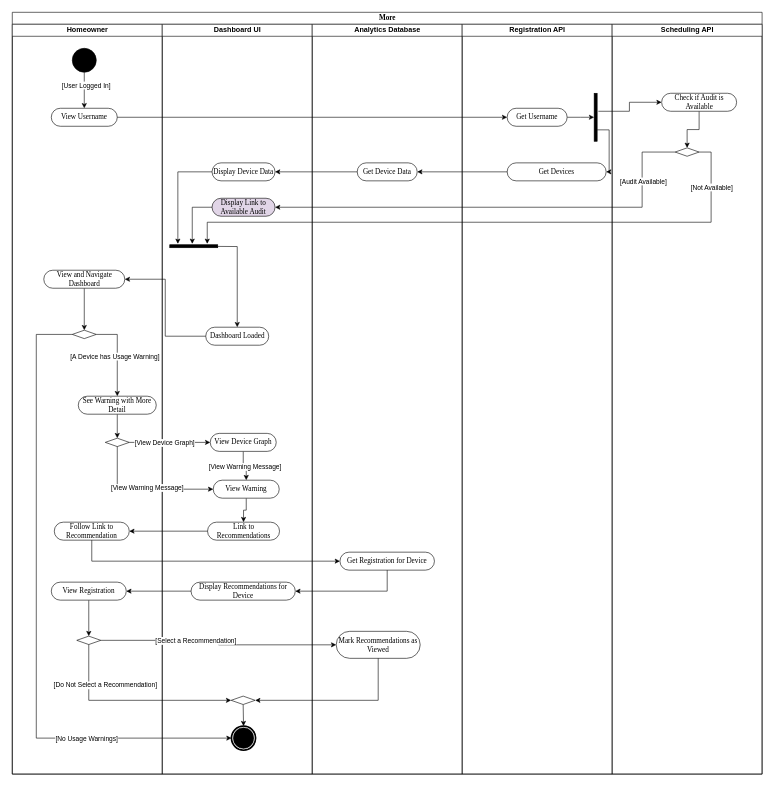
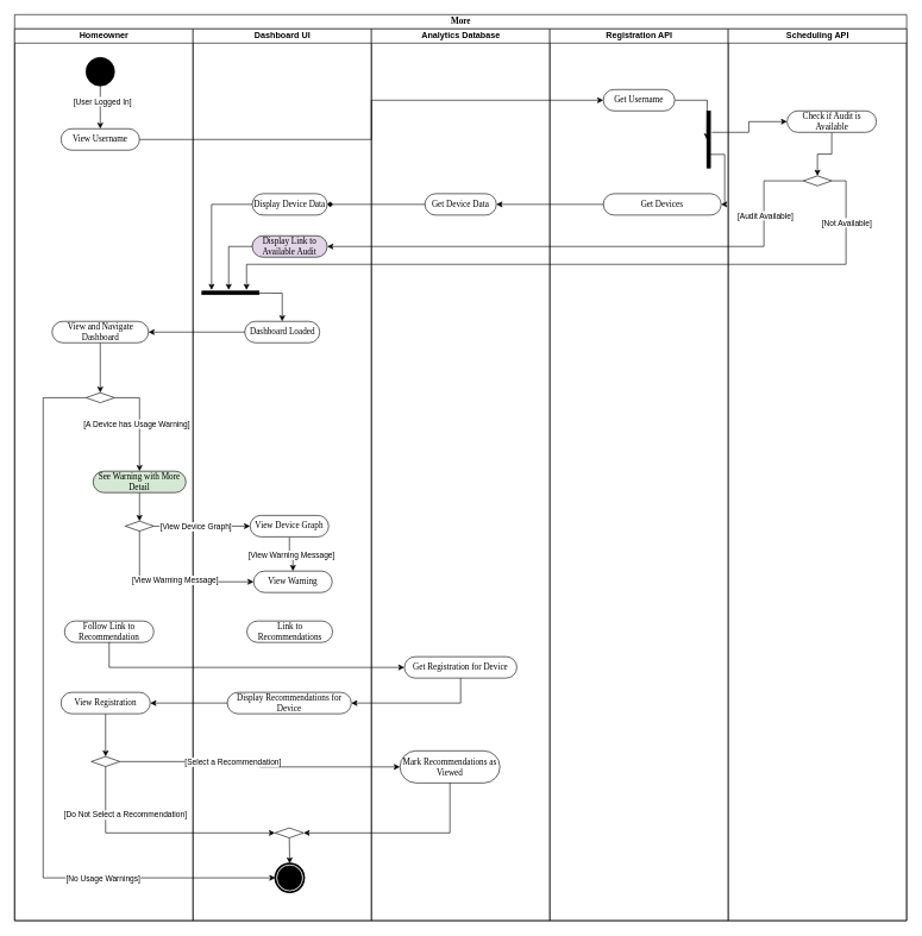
  <mxCell id="0" />
  <mxCell id="1" parent="0" />
  <mxCell id="2" value="More" style="swimlane;html=1;childLayout=stackLayout;startSize=20;rounded=0;shadow=0;comic=0;labelBackgroundColor=none;strokeWidth=1;fontFamily=Verdana;fontSize=12;align=center;" parent="1" vertex="1"><mxGeometry x="20" y="20" width="1250" height="1270" as="geometry" /></mxCell>
  <mxCell id="3" value="Homeowner" style="swimlane;html=1;startSize=20;" parent="2" vertex="1"><mxGeometry y="20" width="250" height="1250" as="geometry" /></mxCell>
  <mxCell id="4" style="edgeStyle=orthogonalEdgeStyle;rounded=0;orthogonalLoop=1;jettySize=auto;html=1;exitX=0.5;exitY=1;exitDx=0;exitDy=0;entryX=0.5;entryY=0;entryDx=0;entryDy=0;" edge="1" parent="3" source="6" target="7"><mxGeometry relative="1" as="geometry" /></mxCell>
  <mxCell id="5" value="[User Logged In]" style="edgeLabel;html=1;align=center;verticalAlign=middle;resizable=0;points=[];" vertex="1" connectable="0" parent="4"><mxGeometry x="-0.3" y="2" relative="1" as="geometry"><mxPoint as="offset" /></mxGeometry></mxCell>
  <mxCell id="6" value="" style="ellipse;whiteSpace=wrap;html=1;rounded=0;shadow=0;comic=0;labelBackgroundColor=none;strokeWidth=1;fillColor=#000000;fontFamily=Verdana;fontSize=12;align=center;" parent="3" vertex="1"><mxGeometry x="100" y="40" width="40" height="40" as="geometry" /></mxCell>
  <mxCell id="7" value="View Username" style="rounded=1;whiteSpace=wrap;html=1;shadow=0;comic=0;labelBackgroundColor=none;strokeWidth=1;fontFamily=Verdana;fontSize=12;align=center;arcSize=50;" vertex="1" parent="3"><mxGeometry x="65" y="140" width="110" height="30" as="geometry" /></mxCell>
  <mxCell id="8" style="edgeStyle=orthogonalEdgeStyle;rounded=0;orthogonalLoop=1;jettySize=auto;html=1;exitX=0.5;exitY=1;exitDx=0;exitDy=0;entryX=0.5;entryY=0;entryDx=0;entryDy=0;" edge="1" parent="3" source="9" target="14"><mxGeometry relative="1" as="geometry" /></mxCell>
  <mxCell id="9" value="View and Navigate Dashboard" style="rounded=1;whiteSpace=wrap;html=1;shadow=0;comic=0;labelBackgroundColor=none;strokeWidth=1;fontFamily=Verdana;fontSize=12;align=center;arcSize=50;" vertex="1" parent="3"><mxGeometry x="52.5" y="410" width="135" height="30" as="geometry" /></mxCell>
  <mxCell id="10" style="edgeStyle=orthogonalEdgeStyle;rounded=0;orthogonalLoop=1;jettySize=auto;html=1;exitX=0.5;exitY=1;exitDx=0;exitDy=0;entryX=0.5;entryY=0;entryDx=0;entryDy=0;" edge="1" parent="3" source="11" target="15"><mxGeometry relative="1" as="geometry" /></mxCell>
- <mxCell id="11" value="See Warning with More Detail" style="rounded=1;whiteSpace=wrap;html=1;shadow=0;comic=0;labelBackgroundColor=none;strokeWidth=1;fontFamily=Verdana;fontSize=12;align=center;arcSize=50;" vertex="1" parent="3"><mxGeometry x="110" y="620" width="130" height="30" as="geometry" /></mxCell>
+ <mxCell id="11" value="See Warning with More Detail" style="rounded=1;whiteSpace=wrap;html=1;shadow=0;comic=0;labelBackgroundColor=none;strokeWidth=1;fontFamily=Verdana;fontSize=12;align=center;arcSize=50;fillColor=#d5e8d4;" vertex="1" parent="3"><mxGeometry x="110" y="620" width="130" height="30" as="geometry" /></mxCell>
  <mxCell id="12" style="edgeStyle=orthogonalEdgeStyle;rounded=0;orthogonalLoop=1;jettySize=auto;html=1;exitX=1;exitY=0.5;exitDx=0;exitDy=0;entryX=0.5;entryY=0;entryDx=0;entryDy=0;" edge="1" parent="3" source="14" target="11"><mxGeometry relative="1" as="geometry" /></mxCell>
  <mxCell id="13" value="[A Device has Usage Warning]" style="edgeLabel;html=1;align=center;verticalAlign=middle;resizable=0;points=[];" vertex="1" connectable="0" parent="12"><mxGeometry x="0.029" y="3" relative="1" as="geometry"><mxPoint x="-8" as="offset" /></mxGeometry></mxCell>
  <mxCell id="14" value="" style="rhombus;whiteSpace=wrap;html=1;" vertex="1" parent="3"><mxGeometry x="100" y="510" width="40" height="14" as="geometry" /></mxCell>
  <mxCell id="15" value="" style="rhombus;whiteSpace=wrap;html=1;" vertex="1" parent="3"><mxGeometry x="155" y="690" width="40" height="14" as="geometry" /></mxCell>
  <mxCell id="16" value="Follow Link to Recommendation" style="rounded=1;whiteSpace=wrap;html=1;shadow=0;comic=0;labelBackgroundColor=none;strokeWidth=1;fontFamily=Verdana;fontSize=12;align=center;arcSize=50;" vertex="1" parent="3"><mxGeometry x="70" y="830" width="125" height="30" as="geometry" /></mxCell>
  <mxCell id="17" style="edgeStyle=orthogonalEdgeStyle;rounded=0;orthogonalLoop=1;jettySize=auto;html=1;exitX=0.5;exitY=1;exitDx=0;exitDy=0;entryX=0.5;entryY=0;entryDx=0;entryDy=0;" edge="1" parent="3" source="18" target="19"><mxGeometry relative="1" as="geometry" /></mxCell>
  <mxCell id="18" value="View Registration" style="rounded=1;whiteSpace=wrap;html=1;shadow=0;comic=0;labelBackgroundColor=none;strokeWidth=1;fontFamily=Verdana;fontSize=12;align=center;arcSize=50;" vertex="1" parent="3"><mxGeometry x="65" y="930" width="125" height="30" as="geometry" /></mxCell>
  <mxCell id="19" value="" style="rhombus;whiteSpace=wrap;html=1;" vertex="1" parent="3"><mxGeometry x="107.5" y="1020" width="40" height="14" as="geometry" /></mxCell>
  <mxCell id="20" value="Dashboard UI" style="swimlane;html=1;startSize=20;" parent="2" vertex="1"><mxGeometry x="250" y="20" width="250" height="1250" as="geometry" /></mxCell>
  <mxCell id="21" value="" style="shape=mxgraph.bpmn.shape;html=1;verticalLabelPosition=bottom;labelBackgroundColor=#ffffff;verticalAlign=top;perimeter=ellipsePerimeter;outline=end;symbol=terminate;rounded=0;shadow=0;comic=0;strokeWidth=1;fontFamily=Verdana;fontSize=12;align=center;" parent="20" vertex="1"><mxGeometry x="115.5" y="1170" width="40" height="40" as="geometry" /></mxCell>
  <mxCell id="22" value="Display Device Data" style="rounded=1;whiteSpace=wrap;html=1;shadow=0;comic=0;labelBackgroundColor=none;strokeWidth=1;fontFamily=Verdana;fontSize=12;align=center;arcSize=50;" vertex="1" parent="20"><mxGeometry x="83" y="231" width="105" height="30" as="geometry" /></mxCell>
  <mxCell id="23" value="Display Link to Available Audit" style="rounded=1;whiteSpace=wrap;html=1;shadow=0;comic=0;labelBackgroundColor=none;strokeWidth=1;fontFamily=Verdana;fontSize=12;align=center;arcSize=50;fillColor=#e1d5e7;" vertex="1" parent="20"><mxGeometry x="83" y="290" width="105" height="30" as="geometry" /></mxCell>
  <mxCell id="24" value="" style="html=1;points=[];perimeter=orthogonalPerimeter;fillColor=strokeColor;rotation=90;" vertex="1" parent="20"><mxGeometry x="50" y="330" width="5" height="80" as="geometry" /></mxCell>
  <mxCell id="25" style="edgeStyle=orthogonalEdgeStyle;rounded=0;orthogonalLoop=1;jettySize=auto;html=1;exitX=0;exitY=0.5;exitDx=0;exitDy=0;entryX=-0.3;entryY=0.831;entryDx=0;entryDy=0;entryPerimeter=0;" edge="1" parent="20" source="22" target="24"><mxGeometry relative="1" as="geometry" /></mxCell>
  <mxCell id="26" style="edgeStyle=orthogonalEdgeStyle;rounded=0;orthogonalLoop=1;jettySize=auto;html=1;exitX=0;exitY=0.5;exitDx=0;exitDy=0;entryX=-0.3;entryY=0.531;entryDx=0;entryDy=0;entryPerimeter=0;" edge="1" parent="20" source="23" target="24"><mxGeometry relative="1" as="geometry" /></mxCell>
  <mxCell id="27" style="edgeStyle=orthogonalEdgeStyle;rounded=0;orthogonalLoop=1;jettySize=auto;html=1;exitX=0.5;exitY=0;exitDx=0;exitDy=0;entryX=0.5;entryY=0;entryDx=0;entryDy=0;" edge="1" parent="20" target="28"><mxGeometry relative="1" as="geometry"><mxPoint x="50" y="370" as="sourcePoint" /></mxGeometry></mxCell>
- <mxCell id="28" value="Dashboard Loaded" style="rounded=1;whiteSpace=wrap;html=1;shadow=0;comic=0;labelBackgroundColor=none;strokeWidth=1;fontFamily=Verdana;fontSize=12;align=center;arcSize=50;" vertex="1" parent="20"><mxGeometry x="72.5" y="505" width="105" height="30" as="geometry" /></mxCell>
+ <mxCell id="28" value="Dashboard Loaded" style="rounded=1;whiteSpace=wrap;html=1;shadow=0;comic=0;labelBackgroundColor=none;strokeWidth=1;fontFamily=Verdana;fontSize=12;align=center;arcSize=50;" vertex="1" parent="20"><mxGeometry x="72.5" y="410" width="105" height="30" as="geometry" /></mxCell>
  <mxCell id="29" style="edgeStyle=orthogonalEdgeStyle;rounded=0;orthogonalLoop=1;jettySize=auto;html=1;exitX=0.5;exitY=1;exitDx=0;exitDy=0;entryX=0.5;entryY=0;entryDx=0;entryDy=0;" edge="1" parent="20" source="31" target="33"><mxGeometry relative="1" as="geometry" /></mxCell>
  <mxCell id="30" value="[View Warning Message]" style="edgeLabel;html=1;align=center;verticalAlign=middle;resizable=0;points=[];" vertex="1" connectable="0" parent="29"><mxGeometry x="-0.035" y="-1" relative="1" as="geometry"><mxPoint as="offset" /></mxGeometry></mxCell>
  <mxCell id="31" value="View Device Graph" style="rounded=1;whiteSpace=wrap;html=1;shadow=0;comic=0;labelBackgroundColor=none;strokeWidth=1;fontFamily=Verdana;fontSize=12;align=center;arcSize=50;" vertex="1" parent="20"><mxGeometry x="80" y="682" width="110" height="30" as="geometry" /></mxCell>
- <mxCell id="32" style="edgeStyle=orthogonalEdgeStyle;rounded=0;orthogonalLoop=1;jettySize=auto;html=1;exitX=0.5;exitY=1;exitDx=0;exitDy=0;entryX=0.5;entryY=0;entryDx=0;entryDy=0;" edge="1" parent="20" source="33" target="34"><mxGeometry relative="1" as="geometry" /></mxCell>
  <mxCell id="33" value="View Warning" style="rounded=1;whiteSpace=wrap;html=1;shadow=0;comic=0;labelBackgroundColor=none;strokeWidth=1;fontFamily=Verdana;fontSize=12;align=center;arcSize=50;" vertex="1" parent="20"><mxGeometry x="85" y="760" width="110" height="30" as="geometry" /></mxCell>
  <mxCell id="34" value="Link to Recommendations" style="rounded=1;whiteSpace=wrap;html=1;shadow=0;comic=0;labelBackgroundColor=none;strokeWidth=1;fontFamily=Verdana;fontSize=12;align=center;arcSize=50;" vertex="1" parent="20"><mxGeometry x="75.5" y="830" width="120" height="30" as="geometry" /></mxCell>
  <mxCell id="35" value="Display Recommendations for Device" style="rounded=1;whiteSpace=wrap;html=1;shadow=0;comic=0;labelBackgroundColor=none;strokeWidth=1;fontFamily=Verdana;fontSize=12;align=center;arcSize=50;" vertex="1" parent="20"><mxGeometry x="48" y="930" width="173.75" height="30" as="geometry" /></mxCell>
  <mxCell id="36" style="edgeStyle=orthogonalEdgeStyle;rounded=0;orthogonalLoop=1;jettySize=auto;html=1;exitX=0.5;exitY=1;exitDx=0;exitDy=0;entryX=0.5;entryY=0;entryDx=0;entryDy=0;" edge="1" parent="20" source="37" target="21"><mxGeometry relative="1" as="geometry" /></mxCell>
  <mxCell id="37" value="" style="rhombus;whiteSpace=wrap;html=1;" vertex="1" parent="20"><mxGeometry x="114.88" y="1120" width="40" height="14" as="geometry" /></mxCell>
  <mxCell id="38" value="Analytics Database" style="swimlane;html=1;startSize=20;" parent="2" vertex="1"><mxGeometry x="500" y="20" width="250" height="1250" as="geometry" /></mxCell>
  <mxCell id="39" value="Get Device Data" style="rounded=1;whiteSpace=wrap;html=1;shadow=0;comic=0;labelBackgroundColor=none;strokeWidth=1;fontFamily=Verdana;fontSize=12;align=center;arcSize=50;" vertex="1" parent="38"><mxGeometry x="75" y="231" width="100" height="30" as="geometry" /></mxCell>
  <mxCell id="40" value="Get Registration for Device" style="rounded=1;whiteSpace=wrap;html=1;shadow=0;comic=0;labelBackgroundColor=none;strokeWidth=1;fontFamily=Verdana;fontSize=12;align=center;arcSize=50;" vertex="1" parent="38"><mxGeometry x="46.25" y="880" width="157.5" height="30" as="geometry" /></mxCell>
  <mxCell id="41" value="Mark Recommendations as Viewed" style="rounded=1;whiteSpace=wrap;html=1;shadow=0;comic=0;labelBackgroundColor=none;strokeWidth=1;fontFamily=Verdana;fontSize=12;align=center;arcSize=50;" vertex="1" parent="38"><mxGeometry x="40" y="1012" width="140" height="45" as="geometry" /></mxCell>
  <mxCell id="42" value="Registration API" style="swimlane;html=1;startSize=20;" vertex="1" parent="2"><mxGeometry x="750" y="20" width="250" height="1250" as="geometry" /></mxCell>
  <mxCell id="43" style="edgeStyle=orthogonalEdgeStyle;rounded=0;orthogonalLoop=1;jettySize=auto;html=1;exitX=1;exitY=0.5;exitDx=0;exitDy=0;" edge="1" parent="42" source="44"><mxGeometry relative="1" as="geometry"><mxPoint x="220" y="155" as="targetPoint" /></mxGeometry></mxCell>
- <mxCell id="44" value="Get Username" style="rounded=1;whiteSpace=wrap;html=1;shadow=0;comic=0;labelBackgroundColor=none;strokeWidth=1;fontFamily=Verdana;fontSize=12;align=center;arcSize=50;" vertex="1" parent="42"><mxGeometry x="75" y="140" width="100" height="30" as="geometry" /></mxCell>
+ <mxCell id="44" value="Get Username" style="rounded=1;whiteSpace=wrap;html=1;shadow=0;comic=0;labelBackgroundColor=none;strokeWidth=1;fontFamily=Verdana;fontSize=12;align=center;arcSize=50;" vertex="1" parent="42"><mxGeometry x="75" y="85" width="100" height="30" as="geometry" /></mxCell>
  <mxCell id="45" value="Get Devices" style="rounded=1;whiteSpace=wrap;html=1;shadow=0;comic=0;labelBackgroundColor=none;strokeWidth=1;fontFamily=Verdana;fontSize=12;align=center;arcSize=50;" vertex="1" parent="42"><mxGeometry x="75" y="231" width="165" height="30" as="geometry" /></mxCell>
  <mxCell id="46" value="" style="html=1;points=[];perimeter=orthogonalPerimeter;fillColor=strokeColor;rotation=-180;" vertex="1" parent="42"><mxGeometry x="220" y="115" width="5" height="80" as="geometry" /></mxCell>
  <mxCell id="47" style="edgeStyle=orthogonalEdgeStyle;rounded=0;orthogonalLoop=1;jettySize=auto;html=1;exitX=0;exitY=0.238;exitDx=0;exitDy=0;entryX=1;entryY=0.5;entryDx=0;entryDy=0;exitPerimeter=0;" edge="1" parent="42" source="46" target="45"><mxGeometry relative="1" as="geometry" /></mxCell>
  <mxCell id="48" style="edgeStyle=orthogonalEdgeStyle;rounded=0;orthogonalLoop=1;jettySize=auto;html=1;exitX=1;exitY=0.5;exitDx=0;exitDy=0;entryX=0;entryY=0.5;entryDx=0;entryDy=0;" edge="1" parent="2" source="7" target="44"><mxGeometry relative="1" as="geometry"><mxPoint x="820" y="175" as="targetPoint" /></mxGeometry></mxCell>
  <mxCell id="49" style="edgeStyle=orthogonalEdgeStyle;rounded=0;orthogonalLoop=1;jettySize=auto;html=1;exitX=0;exitY=0.5;exitDx=0;exitDy=0;entryX=1;entryY=0.5;entryDx=0;entryDy=0;" edge="1" parent="2" source="45" target="39"><mxGeometry relative="1" as="geometry" /></mxCell>
- <mxCell id="50" style="edgeStyle=orthogonalEdgeStyle;rounded=0;orthogonalLoop=1;jettySize=auto;html=1;exitX=0;exitY=0.5;exitDx=0;exitDy=0;entryX=1;entryY=0.5;entryDx=0;entryDy=0;" edge="1" parent="2" source="39" target="22"><mxGeometry relative="1" as="geometry" /></mxCell>
+ <mxCell id="50" style="edgeStyle=orthogonalEdgeStyle;rounded=0;orthogonalLoop=1;jettySize=auto;html=1;exitX=0;exitY=0.5;exitDx=0;exitDy=0;entryX=1;entryY=0.5;entryDx=0;entryDy=0;endArrow=diamond;" edge="1" parent="2" source="39" target="22"><mxGeometry relative="1" as="geometry" /></mxCell>
  <mxCell id="51" style="edgeStyle=orthogonalEdgeStyle;rounded=0;orthogonalLoop=1;jettySize=auto;html=1;exitX=0;exitY=0.5;exitDx=0;exitDy=0;entryX=1;entryY=0.5;entryDx=0;entryDy=0;" edge="1" parent="2" source="28" target="9"><mxGeometry relative="1" as="geometry" /></mxCell>
  <mxCell id="52" style="edgeStyle=orthogonalEdgeStyle;rounded=0;orthogonalLoop=1;jettySize=auto;html=1;exitX=0;exitY=0.5;exitDx=0;exitDy=0;entryX=0;entryY=0.5;entryDx=0;entryDy=0;" edge="1" parent="2" source="14" target="21"><mxGeometry relative="1" as="geometry"><Array as="points"><mxPoint x="40" y="537" /><mxPoint x="40" y="1210" /></Array></mxGeometry></mxCell>
  <mxCell id="53" value="[No Usage Warnings]" style="edgeLabel;html=1;align=center;verticalAlign=middle;resizable=0;points=[];" vertex="1" connectable="0" parent="52"><mxGeometry x="0.541" relative="1" as="geometry"><mxPoint as="offset" /></mxGeometry></mxCell>
  <mxCell id="54" style="edgeStyle=orthogonalEdgeStyle;rounded=0;orthogonalLoop=1;jettySize=auto;html=1;exitX=1;exitY=0.5;exitDx=0;exitDy=0;entryX=0;entryY=0.5;entryDx=0;entryDy=0;" edge="1" parent="2" source="15" target="31"><mxGeometry relative="1" as="geometry"><mxPoint x="330" y="717" as="targetPoint" /></mxGeometry></mxCell>
  <mxCell id="55" value="[View Device Graph]" style="edgeLabel;html=1;align=center;verticalAlign=middle;resizable=0;points=[];" vertex="1" connectable="0" parent="54"><mxGeometry x="-0.392" y="-2" relative="1" as="geometry"><mxPoint x="17" y="-2" as="offset" /></mxGeometry></mxCell>
  <mxCell id="56" style="edgeStyle=orthogonalEdgeStyle;rounded=0;orthogonalLoop=1;jettySize=auto;html=1;exitX=0.5;exitY=1;exitDx=0;exitDy=0;entryX=0;entryY=0.5;entryDx=0;entryDy=0;" edge="1" parent="2" source="15" target="33"><mxGeometry relative="1" as="geometry"><mxPoint x="174.778" y="800" as="targetPoint" /></mxGeometry></mxCell>
  <mxCell id="57" value="[View Warning Message]" style="edgeLabel;html=1;align=center;verticalAlign=middle;resizable=0;points=[];" vertex="1" connectable="0" parent="56"><mxGeometry x="0.04" y="3" relative="1" as="geometry"><mxPoint as="offset" /></mxGeometry></mxCell>
- <mxCell id="58" style="edgeStyle=orthogonalEdgeStyle;rounded=0;orthogonalLoop=1;jettySize=auto;html=1;exitX=0;exitY=0.5;exitDx=0;exitDy=0;entryX=1;entryY=0.5;entryDx=0;entryDy=0;" edge="1" parent="2" source="34" target="16"><mxGeometry relative="1" as="geometry" /></mxCell>
  <mxCell id="59" style="edgeStyle=orthogonalEdgeStyle;rounded=0;orthogonalLoop=1;jettySize=auto;html=1;exitX=0.5;exitY=1;exitDx=0;exitDy=0;entryX=0;entryY=0.5;entryDx=0;entryDy=0;" edge="1" parent="2" source="16" target="40"><mxGeometry relative="1" as="geometry" /></mxCell>
  <mxCell id="60" style="edgeStyle=orthogonalEdgeStyle;rounded=0;orthogonalLoop=1;jettySize=auto;html=1;exitX=0.5;exitY=1;exitDx=0;exitDy=0;entryX=1;entryY=0.5;entryDx=0;entryDy=0;" edge="1" parent="2" source="40" target="35"><mxGeometry relative="1" as="geometry" /></mxCell>
  <mxCell id="61" style="edgeStyle=orthogonalEdgeStyle;rounded=0;orthogonalLoop=1;jettySize=auto;html=1;exitX=0;exitY=0.5;exitDx=0;exitDy=0;entryX=1;entryY=0.5;entryDx=0;entryDy=0;" edge="1" parent="2" source="35" target="18"><mxGeometry relative="1" as="geometry" /></mxCell>
  <mxCell id="62" style="edgeStyle=orthogonalEdgeStyle;rounded=0;orthogonalLoop=1;jettySize=auto;html=1;exitX=0.5;exitY=1;exitDx=0;exitDy=0;entryX=1;entryY=0.5;entryDx=0;entryDy=0;" edge="1" parent="2" source="41" target="37"><mxGeometry relative="1" as="geometry" /></mxCell>
  <mxCell id="63" style="edgeStyle=orthogonalEdgeStyle;rounded=0;orthogonalLoop=1;jettySize=auto;html=1;exitX=0.5;exitY=1;exitDx=0;exitDy=0;entryX=0;entryY=0.5;entryDx=0;entryDy=0;" edge="1" parent="2" source="19" target="37"><mxGeometry relative="1" as="geometry" /></mxCell>
  <mxCell id="64" value="[Do Not Select a Recommendation]" style="edgeLabel;html=1;align=center;verticalAlign=middle;resizable=0;points=[];" vertex="1" connectable="0" parent="63"><mxGeometry x="-0.681" y="-2" relative="1" as="geometry"><mxPoint x="29" y="14" as="offset" /></mxGeometry></mxCell>
  <mxCell id="65" style="edgeStyle=orthogonalEdgeStyle;rounded=0;orthogonalLoop=1;jettySize=auto;html=1;exitX=1;exitY=0.5;exitDx=0;exitDy=0;entryX=0;entryY=0.5;entryDx=0;entryDy=0;" edge="1" parent="2" source="19" target="41"><mxGeometry relative="1" as="geometry" /></mxCell>
  <mxCell id="66" value="[Select a Recommendation]" style="edgeLabel;html=1;align=center;verticalAlign=middle;resizable=0;points=[];" vertex="1" connectable="0" parent="65"><mxGeometry x="-0.204" relative="1" as="geometry"><mxPoint x="-1" as="offset" /></mxGeometry></mxCell>
  <mxCell id="67" value="Scheduling API" style="swimlane;html=1;startSize=20;" vertex="1" parent="1"><mxGeometry x="1020" y="40" width="250" height="1250" as="geometry" /></mxCell>
  <mxCell id="68" style="edgeStyle=orthogonalEdgeStyle;rounded=0;orthogonalLoop=1;jettySize=auto;html=1;exitX=0.5;exitY=1;exitDx=0;exitDy=0;entryX=0.5;entryY=0;entryDx=0;entryDy=0;" edge="1" parent="67" source="69" target="70"><mxGeometry relative="1" as="geometry" /></mxCell>
  <mxCell id="69" value="Check if Audit is Available" style="rounded=1;whiteSpace=wrap;html=1;shadow=0;comic=0;labelBackgroundColor=none;strokeWidth=1;fontFamily=Verdana;fontSize=12;align=center;arcSize=50;" vertex="1" parent="67"><mxGeometry x="82.5" y="115" width="125" height="30" as="geometry" /></mxCell>
  <mxCell id="70" value="" style="rhombus;whiteSpace=wrap;html=1;" vertex="1" parent="67"><mxGeometry x="105" y="206" width="40" height="14" as="geometry" /></mxCell>
  <mxCell id="71" style="edgeStyle=orthogonalEdgeStyle;rounded=0;orthogonalLoop=1;jettySize=auto;html=1;exitX=-0.4;exitY=0.625;exitDx=0;exitDy=0;entryX=0;entryY=0.5;entryDx=0;entryDy=0;exitPerimeter=0;" edge="1" parent="1" source="46" target="69"><mxGeometry relative="1" as="geometry" /></mxCell>
  <mxCell id="72" style="edgeStyle=orthogonalEdgeStyle;rounded=0;orthogonalLoop=1;jettySize=auto;html=1;exitX=0;exitY=0.5;exitDx=0;exitDy=0;entryX=1;entryY=0.5;entryDx=0;entryDy=0;" edge="1" parent="1" source="70" target="23"><mxGeometry relative="1" as="geometry"><Array as="points"><mxPoint x="1070" y="253" /><mxPoint x="1070" y="345" /></Array></mxGeometry></mxCell>
  <mxCell id="73" value="[Audit Available]" style="edgeLabel;html=1;align=center;verticalAlign=middle;resizable=0;points=[];" vertex="1" connectable="0" parent="72"><mxGeometry x="-0.729" y="1" relative="1" as="geometry"><mxPoint as="offset" /></mxGeometry></mxCell>
  <mxCell id="74" style="edgeStyle=orthogonalEdgeStyle;rounded=0;orthogonalLoop=1;jettySize=auto;html=1;exitX=1;exitY=0.5;exitDx=0;exitDy=0;entryX=-0.3;entryY=0.219;entryDx=0;entryDy=0;entryPerimeter=0;" edge="1" parent="1" source="70" target="24"><mxGeometry relative="1" as="geometry"><Array as="points"><mxPoint x="1185" y="253" /><mxPoint x="1185" y="370" /><mxPoint x="345" y="370" /></Array></mxGeometry></mxCell>
  <mxCell id="75" value="[Not Available]" style="edgeLabel;html=1;align=center;verticalAlign=middle;resizable=0;points=[];" vertex="1" connectable="0" parent="74"><mxGeometry x="-0.846" relative="1" as="geometry"><mxPoint as="offset" /></mxGeometry></mxCell>
